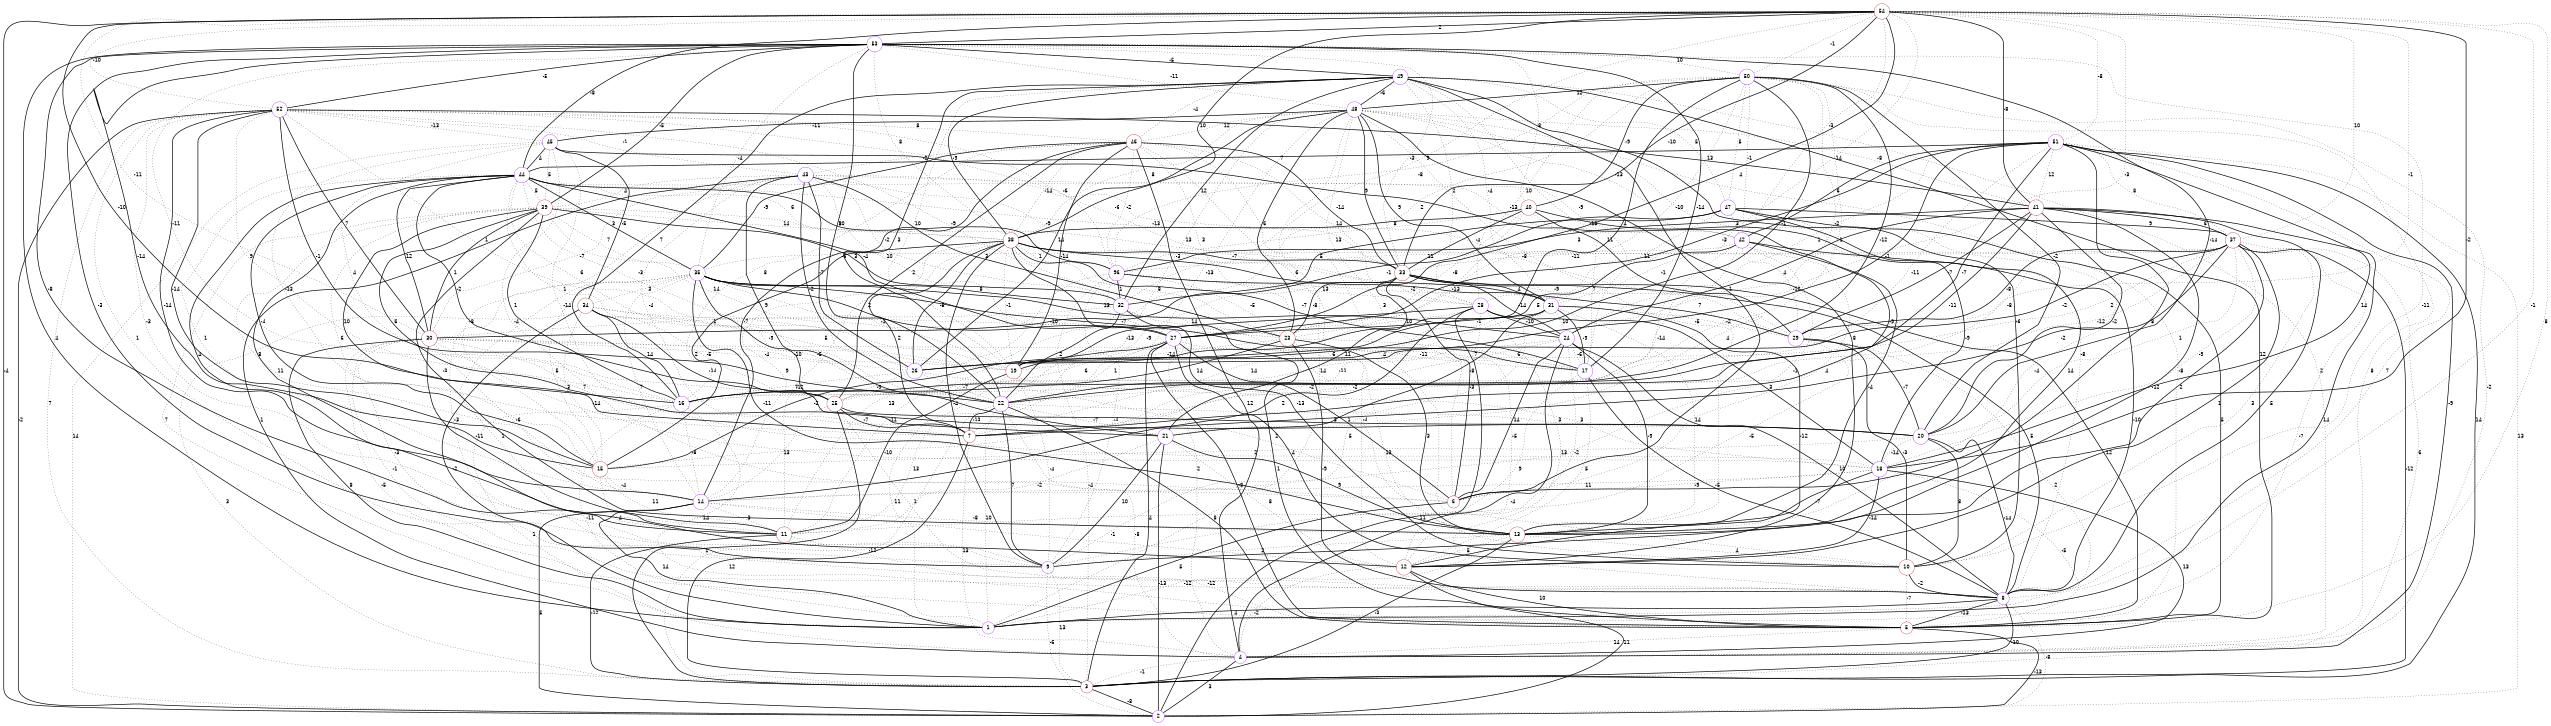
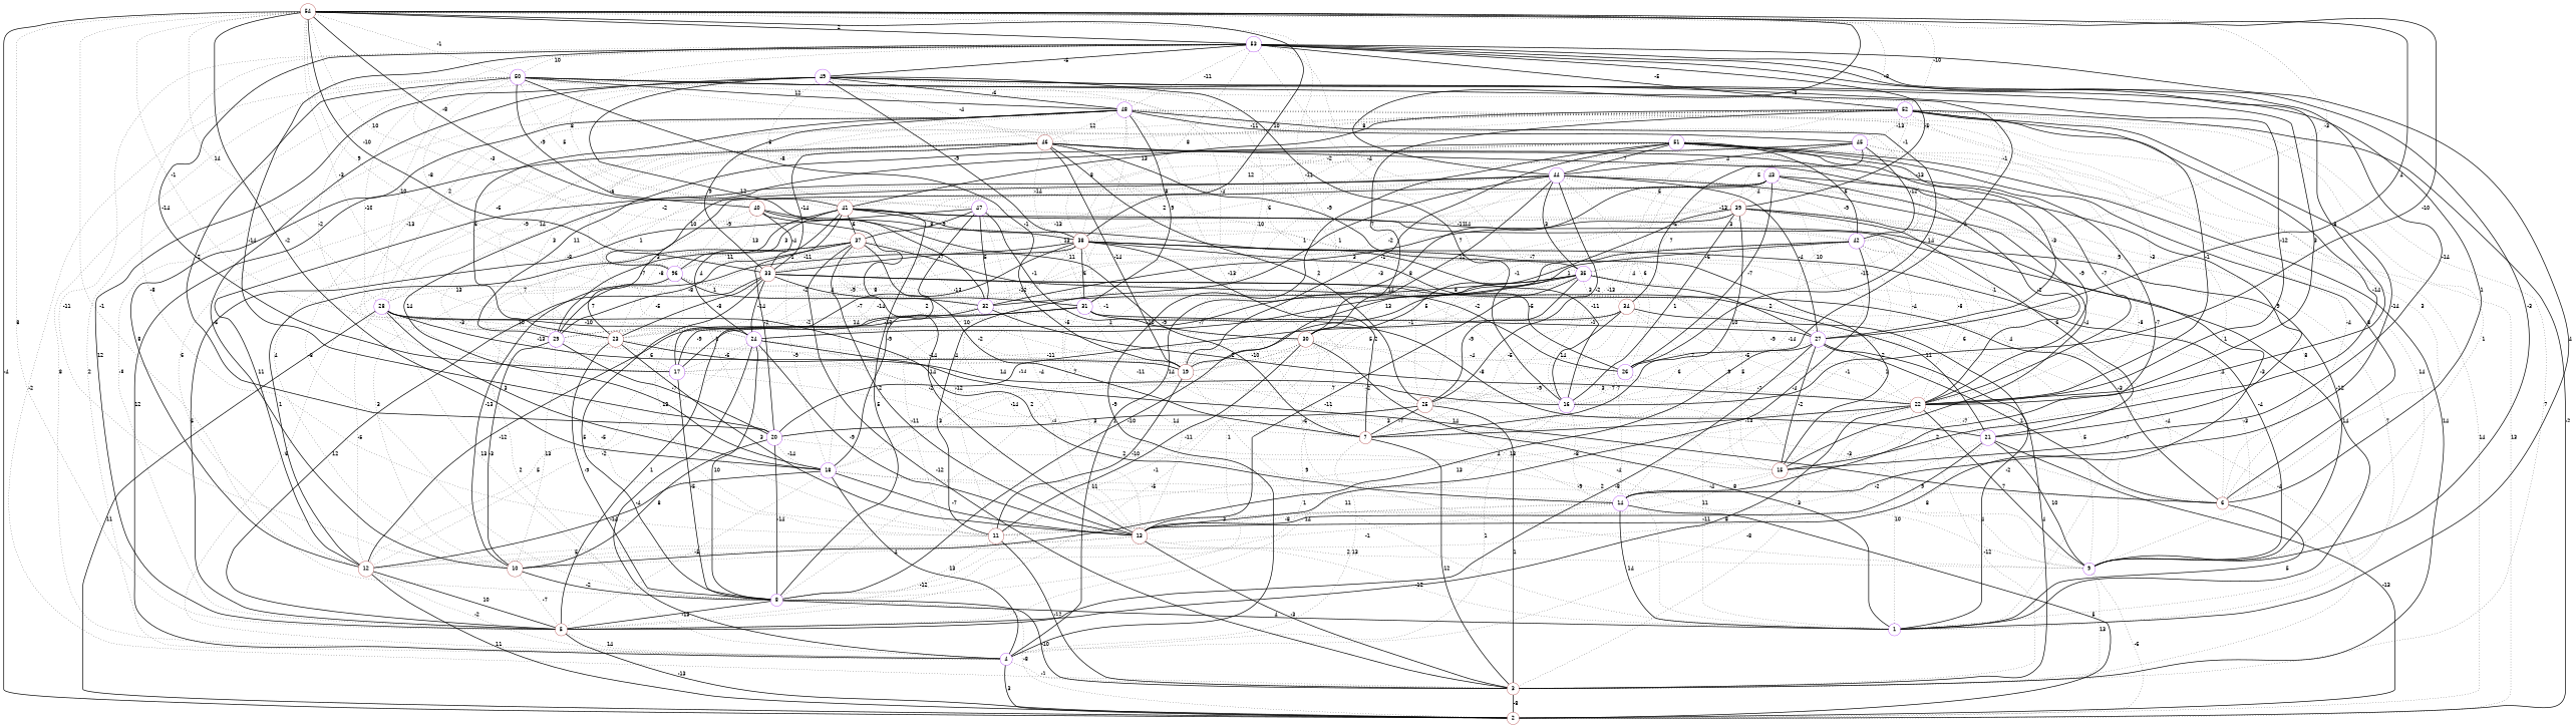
  graph {
    fontname="DejaVu Sans"
    node [color=purple fontname="DejaVu Sans" shape=circle]
    edge [fontname="DejaVu Sans" style=dotted]
    54 [color=brown]
-   2
+   2 [color=brown]
    5 [color=brown]
    8
    16
    18
    24
    27
    28
    29
    30 [color=brown]
    32
    33 [color=brown]
    37 [color=brown]
    38 [color=brown]
    41 [color=brown]
    42
    44
    50
    51
    52
    53
    4
    1
    3 [color=brown]
    14
    6 [color=brown]
    12 [color=brown]
    13 [color=brown]
    17
    7 [color=brown]
    10 [color=brown]
    15 [color=brown]
-   22
+   22 [color=brown]
    25 [color=brown]
    19 [color=brown]
    23 [color=brown]
    11 [color=brown]
    20
    9
    26
    31
    21
    n44 [label=96]
    35
    39 [color=brown]
    40 [color=brown]
    48
    47
    43
    45
    46 [color=brown]
    49
    34 [color=brown]
    54 -- 2 [label=-4 style=bold]
    54 -- 5 [label=8]
    54 -- 8 [label=-1]
    54 -- 16 [label=-10 style=bold]
    54 -- 18 [label=-2 style=bold]
    54 -- 24 [label=-3]
    54 -- 27 [label=4 style=bold]
    54 -- 28 [label=14]
    54 -- 29 [label=-1]
    54 -- 30 [label=-11]
    54 -- 32 [label=9]
    54 -- 33 [label=-10 style=bold]
    54 -- 37 [label=10]
    54 -- 38 [label=10 style=bold]
    54 -- 41 [label=-8 style=bold]
    54 -- 42 [label=-3]
    54 -- 44 [label=-8 style=bold]
    54 -- 50 [label=-1]
    54 -- 51 [label=-8]
    54 -- 52 [label=-10]
    54 -- 53 [label=2 style=bold]
    5 -- 2 [label=-13 style=bold]
    5 -- 4 [label=14]
    8 -- 2 [label=-8]
    8 -- 5 [label=-13 style=bold]
    8 -- 1 [label=4 style=bold]
    8 -- 3 [label=-10 style=bold]
    16 -- 5 [label=14]
    16 -- 4 [label=1]
    16 -- 1 [label=-11]
    16 -- 14 [label=-8]
    18 -- 5 [label=-5]
    18 -- 4 [label=13 style=bold]
    18 -- 14 [label=11]
    18 -- 6 [label=-9]
    18 -- 12 [label=-14 style=bold]
    18 -- 13 [label=-7 style=bold]
    24 -- 8 [label=10 style=bold]
    24 -- 16 [label=-11]
    24 -- 4 [label=-4 style=bold]
    24 -- 6 [label=14 style=bold]
    24 -- 12 [label=-2]
    24 -- 13 [label=-9 style=bold]
    24 -- 17 [label=-6]
    24 -- 7 [label=-2]
    27 -- 5 [label=-8 style=bold]
    27 -- 3 [label=4 style=bold]
    27 -- 6 [label=1 style=bold]
    27 -- 17 [label=7]
    27 -- 10 [label=4 style=bold]
    27 -- 15 [label=-2 style=bold]
    27 -- 22 [label=1]
    27 -- 25 [label=6]
    28 -- 2 [label=11 style=bold]
    28 -- 8 [label=13]
    28 -- 18 [label=3 style=bold]
    28 -- 24 [label=-10 style=bold]
    28 -- 14 [label=2 style=bold]
    28 -- 12 [label=-5]
    28 -- 19 [label=-13 style=bold]
    28 -- 23 [label=10]
    29 -- 1 [label=2]
    29 -- 10 [label=-3 style=bold]
    29 -- 11 [label=-5]
    29 -- 20 [label=-7 style=bold]
    30 -- 5 [label=-5]
    30 -- 8 [label=-1]
    30 -- 18 [label=-14]
    30 -- 1 [label=8 style=bold]
    30 -- 14 [label=-6]
    30 -- 17 [label=-11]
    30 -- 7 [label=7]
    30 -- 19 [label=-10]
    30 -- 11 [label=-11 style=bold]
    30 -- 9 [label=-3]
    30 -- 26 [label=-4]
    32 -- 5 [label=1 style=bold]
    32 -- 30 [label=1]
    32 -- 13 [label=-4]
    32 -- 22 [label=2 style=bold]
    32 -- 23 [label=14]
    32 -- 11 [label=-11]
    33 -- 5 [label=12 style=bold]
    33 -- 8 [label=5 style=bold]
    33 -- 24 [label=-14 style=bold]
    33 -- 6 [label=-3 style=bold]
    33 -- 22 [label=-9]
    33 -- 23 [label=-8 style=bold]
    33 -- 31 [label=4 style=bold]
    33 -- 21 [label=11 style=bold]
    37 -- 18 [label=-9]
    37 -- 29 [label=-8 style=bold]
    37 -- 33 [label=-11]
    37 -- 4 [label=6]
    37 -- 1 [label=-7]
    37 -- 3 [label=-12 style=bold]
    37 -- 12 [label=1 style=bold]
    37 -- 13 [label=2 style=bold]
    37 -- 7 [label=-2 style=bold]
    37 -- 10 [label=3]
    37 -- 25 [label=-12]
    37 -- 19 [label=2]
    37 -- 20 [label=1]
    37 -- 26 [label=-2 style=bold]
    37 -- n44 [label=11]
    38 -- 29 [label=-9]
    38 -- 33 [label=-7 style=bold]
    38 -- 14 [label=9]
    38 -- 17 [label=-7 style=bold]
    38 -- 7 [label=2 style=bold]
    38 -- 10 [label=-13 style=bold]
    38 -- 15 [label=2 style=bold]
    38 -- 19 [label=-1]
    38 -- 23 [label=8]
    38 -- 11 [label=-12]
    38 -- 9 [label=-4 style=bold]
    38 -- 26 [label=-5 style=bold]
    38 -- 31 [label=6 style=bold]
    38 -- n44 [label=1]
    41 -- 8 [label=5 style=bold]
    41 -- 16 [label=-11 style=bold]
    41 -- 24 [label=4 style=bold]
    41 -- 29 [label=-7 style=bold]
    41 -- 37 [label=6 style=bold]
    41 -- 1 [label=14 style=bold]
    41 -- 22 [label=-8]
    41 -- 20 [label=-2 style=bold]
    41 -- 9 [label=-12 style=bold]
    41 -- n44 [label=3 style=bold]
    42 -- 8 [label=-10 style=bold]
    42 -- 29 [label=-12]
    42 -- 14 [label=-1]
    42 -- 6 [label=4]
    42 -- 13 [label=-4 style=bold]
    42 -- 7 [label=-14]
    42 -- 19 [label=5 style=bold]
    42 -- 31 [label=-1]
    42 -- 21 [label=4]
    42 -- 35 [label=-6]
    44 -- 27 [label=-4 style=bold]
    44 -- 30 [label=12 style=bold]
    44 -- 33 [label=-13]
    44 -- 38 [label=6]
    44 -- 42 [label=-13]
    44 -- 14 [label=1]
    44 -- 12 [label=11 style=bold]
    44 -- 15 [label=-4 style=bold]
    44 -- 22 [label=1]
    44 -- 25 [label=-2 style=bold]
    44 -- 19 [label=-3]
    44 -- 11 [label=4 style=bold]
    44 -- 26 [label=6]
    44 -- n44 [label=10 style=bold]
    44 -- 35 [label=3 style=bold]
    44 -- 39 [label=5]
    50 -- 28 [label=10]
    50 -- 30 [label=2]
    50 -- 42 [label=-1]
    50 -- 4 [label=8]
    50 -- 3 [label=-2]
    50 -- 17 [label=-2]
    50 -- 22 [label=-12 style=bold]
    50 -- 25 [label=1]
    50 -- 19 [label=-1 style=bold]
    50 -- 23 [label=-10]
    50 -- 20 [label=-2 style=bold]
    50 -- 26 [label=4 style=bold]
    50 -- n44 [label=-8]
    50 -- 40 [label=-9 style=bold]
    50 -- 48 [label=12 style=bold]
    50 -- 47 [label=5]
    51 -- 2 [label=13]
    51 -- 8 [label=7]
    51 -- 16 [label=-11]
    51 -- 18 [label=14 style=bold]
    51 -- 24 [label=1]
    51 -- 27 [label=-3 style=bold]
    51 -- 37 [label=8]
    51 -- 41 [label=12]
    51 -- 42 [label=6 style=bold]
    51 -- 44 [label=7 style=bold]
    51 -- 4 [label=-9 style=bold]
    51 -- 3 [label=14 style=bold]
    51 -- 6 [label=8 style=bold]
    51 -- 22 [label=-7 style=bold]
    51 -- 19 [label=-1 style=bold]
    52 -- 2 [label=-2 style=bold]
    52 -- 16 [label=9]
    52 -- 28 [label=-6]
    52 -- 30 [label=7 style=bold]
    52 -- 41 [label=13 style=bold]
    52 -- 3 [label=7]
    52 -- 14 [label=-14 style=bold]
    52 -- 15 [label=-14 style=bold]
    52 -- 22 [label=-1 style=bold]
    52 -- 19 [label=1]
    52 -- 23 [label=-9]
    52 -- 11 [label=-3]
    52 -- 9 [label=1]
    52 -- n44 [label=-6]
    52 -- 43 [label=-1]
    52 -- 45 [label=-13]
    52 -- 46 [label=8]
    53 -- 33 [label=-3]
    53 -- 38 [label=8]
    53 -- 50 [label=10]
    53 -- 52 [label=-5 style=bold]
    53 -- 1 [label=4 style=bold]
    53 -- 17 [label=-14 style=bold]
    53 -- 10 [label=-11]
    53 -- 15 [label=-14 style=bold]
    53 -- 22 [label=8 style=bold]
    53 -- 25 [label=-11]
-   53 -- 11 [label=-8 style=bold]
+   53 -- 11 [label=-8]
    53 -- 20 [label=-14 style=bold]
    53 -- 9 [label=-3 style=bold]
    53 -- 35 [label=-4]
    53 -- 39 [label=-5 style=bold]
    53 -- 40 [label=8]
    53 -- 48 [label=-11]
    53 -- 49 [label=-5 style=bold]
    4 -- 2 [label=3 style=bold]
    4 -- 3 [label=-1]
    3 -- 2 [label=-8 style=bold]
    14 -- 2 [label=5 style=bold]
    14 -- 1 [label=14 style=bold]
    14 -- 12 [label=-1]
    14 -- 13 [label=-8]
    14 -- 11 [label=3]
    6 -- 1 [label=5 style=bold]
    12 -- 2 [label=11 style=bold]
    12 -- 5 [label=10 style=bold]
    12 -- 4 [label=-2]
    13 -- 1 [label=-12]
    13 -- 3 [label=-3 style=bold]
    13 -- 12 [label=5]
    13 -- 10 [label=4]
    13 -- 9 [label=2]
    17 -- 8 [label=-5 style=bold]
    17 -- 12 [label=5]
    17 -- 9 [label=9]
    7 -- 4 [label=13]
    7 -- 3 [label=12 style=bold]
    10 -- 5 [label=-7]
    10 -- 8 [label=-2 style=bold]
    15 -- 14 [label=-4]
    15 -- 11 [label=11]
    15 -- 9 [label=4]
    22 -- 5 [label=8 style=bold]
    22 -- 4 [label=-8]
    22 -- 1 [label=10]
    22 -- 3 [label=-12]
    22 -- 7 [label=-13 style=bold]
    22 -- 11 [label=13]
    22 -- 20 [label=3]
    22 -- 9 [label=7 style=bold]
    22 -- 21 [label=-7]
    25 -- 8 [label=1]
    25 -- 3 [label=1 style=bold]
    25 -- 14 [label=13]
    25 -- 7 [label=-7 style=bold]
    25 -- 20 [label=3 style=bold]
    19 -- 18 [label=3]
    19 -- 1 [label=11]
    19 -- 11 [label=-10 style=bold]
    19 -- 9 [label=-4]
    23 -- 8 [label=-9 style=bold]
    23 -- 16 [label=14 style=bold]
    23 -- 13 [label=3 style=bold]
    23 -- 17 [label=6]
    23 -- 10 [label=13]
    23 -- 19 [label=-14]
    11 -- 5 [label=-12]
    11 -- 3 [label=-12 style=bold]
    20 -- 8 [label=-14 style=bold]
    20 -- 18 [label=-14]
    20 -- 10 [label=8 style=bold]
    20 -- 15 [label=2]
    9 -- 2 [label=-6]
    9 -- 3 [label=13]
    26 -- 16 [label=7]
    26 -- 6 [label=2]
    26 -- 22 [label=-7]
    26 -- 25 [label=-9]
    31 -- 24 [label=10]
    31 -- 27 [label=-1 style=bold]
    31 -- 29 [label=-2]
    31 -- 12 [label=-12 style=bold]
    31 -- 13 [label=14]
    31 -- 17 [label=-9 style=bold]
    31 -- 7 [label=14]
    31 -- 15 [label=-2]
    31 -- 9 [label=5]
    31 -- 21 [label=-8 style=bold]
    21 -- 2 [label=-13 style=bold]
    21 -- 12 [label=8]
    21 -- 13 [label=9 style=bold]
    21 -- 11 [label=-2]
    21 -- 9 [label=10 style=bold]
    n44 -- 28 [label=13]
    n44 -- 29 [label=7 style=bold]
    n44 -- 32 [label=1 style=bold]
    n44 -- 4 [label=2]
    n44 -- 3 [label=-4]
    n44 -- 23 [label=-5]
    n44 -- 11 [label=13]
    n44 -- 9 [label=-4]
    n44 -- 31 [label=-2]
    35 -- 8 [label=1]
    35 -- 24 [label=13 style=bold]
    35 -- 27 [label=2 style=bold]
    35 -- 32 [label=8 style=bold]
    35 -- 14 [label=7]
    35 -- 13 [label=-11 style=bold]
    35 -- 17 [label=-7 style=bold]
    35 -- 15 [label=5]
    35 -- 25 [label=-9 style=bold]
    35 -- 19 [label=-1]
    35 -- 9 [label=-3]
    35 -- 34 [label=3]
    39 -- 16 [label=1 style=bold]
    39 -- 30 [label=1 style=bold]
    39 -- 32 [label=3 style=bold]
    39 -- 33 [label=13]
    39 -- 38 [label=14]
    39 -- 1 [label=7]
    39 -- 6 [label=8]
    39 -- 13 [label=-3 style=bold]
    39 -- 7 [label=10 style=bold]
    39 -- 15 [label=6]
    39 -- 19 [label=14]
    39 -- 21 [label=6 style=bold]
    39 -- 35 [label=7]
    40 -- 33 [label=-4 style=bold]
    40 -- 38 [label=8 style=bold]
    40 -- 13 [label=14 style=bold]
    40 -- 17 [label=7]
    40 -- 7 [label=-9 style=bold]
    40 -- 19 [label=-13]
    40 -- 23 [label=-8]
    40 -- n44 [label=13]
    48 -- 5 [label=-8]
    48 -- 8 [label=-8]
    48 -- 33 [label=9 style=bold]
    48 -- 38 [label=8]
    48 -- 41 [label=-8]
    48 -- 42 [label=-13]
    48 -- 1 [label=14]
    48 -- 6 [label=3]
    48 -- 12 [label=8 style=bold]
    48 -- 13 [label=-5]
    48 -- 7 [label=-13]
    48 -- 22 [label=-3]
    48 -- 23 [label=6 style=bold]
    48 -- 26 [label=14 style=bold]
    48 -- 31 [label=9 style=bold]
    48 -- 45 [label=-11 style=bold]
    48 -- 46 [label=12]
    47 -- 5 [label=5 style=bold]
    47 -- 18 [label=-9 style=bold]
    47 -- 30 [label=-1 style=bold]
    47 -- 32 [label=5 style=bold]
    47 -- 37 [label=9 style=bold]
    47 -- 42 [label=3]
    47 -- 13 [label=-4]
    47 -- 31 [label=11]
    43 -- 27 [label=10]
    43 -- 29 [label=-8]
    43 -- 30 [label=-7]
    43 -- 32 [label=-2]
    43 -- 42 [label=-9]
    43 -- 4 [label=1 style=bold]
    43 -- 7 [label=-4]
    43 -- 15 [label=-8]
    43 -- 22 [label=-2 style=bold]
    43 -- 23 [label=3 style=bold]
    43 -- 26 [label=-7 style=bold]
    43 -- 21 [label=9 style=bold]
    43 -- n44 [label=-9]
    43 -- 39 [label=4]
    45 -- 2 [label=14]
    45 -- 16 [label=4]
    45 -- 18 [label=-14]
    45 -- 29 [label=11 style=bold]
+   45 -- 42 [label=-12 style=bold]
    45 -- 44 [label=4 style=bold]
    45 -- 6 [label=-4]
    45 -- 7 [label=-13]
    45 -- 39 [label=5]
    45 -- 34 [label=-5 style=bold]
    46 -- 16 [label=8]
    46 -- 28 [label=14]
    46 -- 33 [label=-14 style=bold]
    46 -- 38 [label=-14]
    46 -- 4 [label=12 style=bold]
    46 -- 14 [label=-7 style=bold]
    46 -- 12 [label=6]
    46 -- 10 [label=4]
+   46 -- 22 [label=-9 style=bold]
    46 -- 25 [label=2 style=bold]
    46 -- 19 [label=-14 style=bold]
    46 -- 23 [label=3]
    46 -- n44 [label=-2]
    46 -- 35 [label=-9 style=bold]
    46 -- 43 [label=-2]
    49 -- 5 [label=12 style=bold]
    49 -- 16 [label=7 style=bold]
    49 -- 28 [label=2]
    49 -- 32 [label=12 style=bold]
    49 -- 38 [label=-9 style=bold]
    49 -- 4 [label=2]
    49 -- 6 [label=1 style=bold]
    49 -- 17 [label=-13]
    49 -- 10 [label=-6 style=bold]
    49 -- 22 [label=3 style=bold]
    49 -- 19 [label=10]
    49 -- 31 [label=-4]
    49 -- 48 [label=-6 style=bold]
    49 -- 47 [label=5]
    49 -- 46 [label=-4]
    34 -- 16 [label=14 style=bold]
    34 -- 1 [label=-2 style=bold]
    34 -- 3 [label=3]
    34 -- 15 [label=3]
    34 -- 22 [label=-5]
    34 -- 25 [label=-5]
    34 -- 19 [label=5]
    34 -- 23 [label=-10]
    34 -- 20 [label=-14 style=bold]
  }
